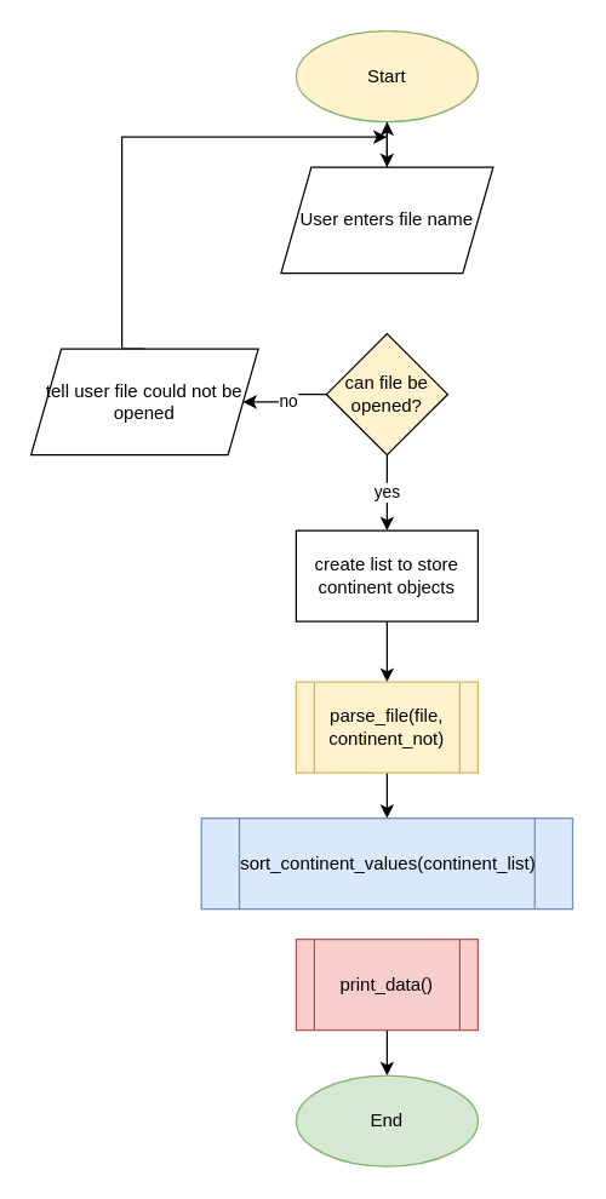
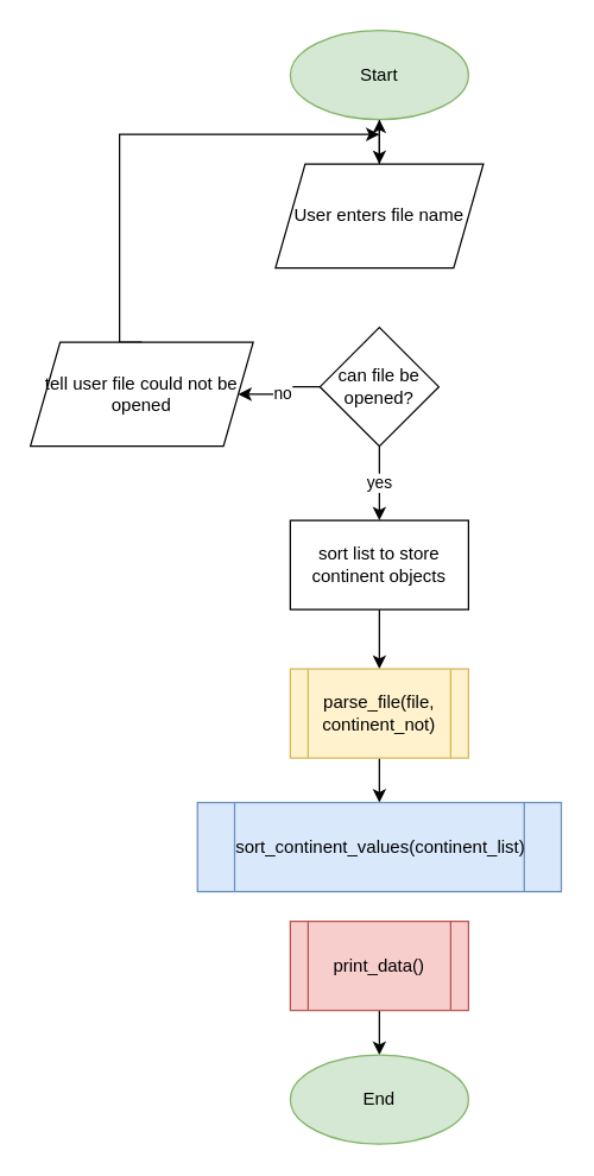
  <mxCell id="0" />
  <mxCell id="1" parent="0" />
  <mxCell id="2" value="" style="edgeStyle=orthogonalEdgeStyle;rounded=0;orthogonalLoop=1;jettySize=auto;html=1;" parent="1" target="5" edge="1"><mxGeometry relative="1" as="geometry"><mxPoint x="245" y="40" as="sourcePoint" /></mxGeometry></mxCell>
- <mxCell id="3" value="Start" style="ellipse;whiteSpace=wrap;html=1;fillColor=#fff2cc;strokeColor=#82b366;" parent="1" vertex="1"><mxGeometry x="195" y="20" width="120" height="60" as="geometry" /></mxCell>
+ <mxCell id="3" value="Start" style="ellipse;whiteSpace=wrap;html=1;fillColor=#d5e8d4;strokeColor=#82b366;" parent="1" vertex="1"><mxGeometry x="195" y="20" width="120" height="60" as="geometry" /></mxCell>
  <mxCell id="4" value="" style="edgeStyle=orthogonalEdgeStyle;rounded=0;orthogonalLoop=1;jettySize=auto;html=1;" parent="1" source="5" target="3" edge="1"><mxGeometry relative="1" as="geometry" /></mxCell>
  <mxCell id="5" value="User enters file name" style="shape=parallelogram;perimeter=parallelogramPerimeter;whiteSpace=wrap;html=1;fixedSize=1;" parent="1" vertex="1"><mxGeometry x="185" y="110" width="140" height="70" as="geometry" /></mxCell>
  <mxCell id="6" value="yes" style="edgeStyle=orthogonalEdgeStyle;rounded=0;orthogonalLoop=1;jettySize=auto;html=1;" parent="1" source="8" edge="1"><mxGeometry relative="1" as="geometry"><mxPoint x="255" y="350" as="targetPoint" /></mxGeometry></mxCell>
  <mxCell id="7" value="no" style="edgeStyle=orthogonalEdgeStyle;rounded=0;orthogonalLoop=1;jettySize=auto;html=1;" parent="1" source="8" target="10" edge="1"><mxGeometry relative="1" as="geometry" /></mxCell>
- <mxCell id="8" value="can file be opened?" style="rhombus;whiteSpace=wrap;html=1;fillColor=#fff2cc;" parent="1" vertex="1"><mxGeometry x="215" y="220" width="80" height="80" as="geometry" /></mxCell>
+ <mxCell id="8" value="can file be opened?" style="rhombus;whiteSpace=wrap;html=1;" parent="1" vertex="1"><mxGeometry x="215" y="220" width="80" height="80" as="geometry" /></mxCell>
  <mxCell id="9" style="edgeStyle=orthogonalEdgeStyle;rounded=0;orthogonalLoop=1;jettySize=auto;html=1;exitX=0.5;exitY=0;exitDx=0;exitDy=0;" parent="1" source="10" edge="1"><mxGeometry relative="1" as="geometry"><mxPoint x="255" y="90" as="targetPoint" /><Array as="points"><mxPoint x="80" y="90" /></Array></mxGeometry></mxCell>
  <mxCell id="10" value="tell user file could not be opened" style="shape=parallelogram;perimeter=parallelogramPerimeter;whiteSpace=wrap;html=1;fixedSize=1;" parent="1" vertex="1"><mxGeometry x="20" y="230" width="150" height="70" as="geometry" /></mxCell>
  <mxCell id="11" style="edgeStyle=orthogonalEdgeStyle;rounded=0;orthogonalLoop=1;jettySize=auto;html=1;exitX=0.5;exitY=1;exitDx=0;exitDy=0;entryX=0.5;entryY=0;entryDx=0;entryDy=0;" parent="1" source="12" target="14" edge="1"><mxGeometry relative="1" as="geometry" /></mxCell>
- <mxCell id="12" value="create list to store continent objects" style="rounded=0;whiteSpace=wrap;html=1;" parent="1" vertex="1"><mxGeometry x="195" y="350" width="120" height="60" as="geometry" /></mxCell>
+ <mxCell id="12" value="sort list to store continent objects" style="rounded=0;whiteSpace=wrap;html=1;" parent="1" vertex="1"><mxGeometry x="195" y="350" width="120" height="60" as="geometry" /></mxCell>
  <mxCell id="13" value="" style="edgeStyle=orthogonalEdgeStyle;rounded=0;orthogonalLoop=1;jettySize=auto;html=1;" parent="1" source="14" edge="1"><mxGeometry relative="1" as="geometry"><mxPoint x="255" y="540" as="targetPoint" /></mxGeometry></mxCell>
  <mxCell id="14" value="parse_file(file, continent_not)" style="shape=process;whiteSpace=wrap;html=1;backgroundOutline=1;fillColor=#fff2cc;strokeColor=#d6b656;" parent="1" vertex="1"><mxGeometry x="195" y="450" width="120" height="60" as="geometry" /></mxCell>
  <mxCell id="15" style="edgeStyle=orthogonalEdgeStyle;rounded=0;orthogonalLoop=1;jettySize=auto;html=1;exitX=0.5;exitY=1;exitDx=0;exitDy=0;entryX=0.5;entryY=0;entryDx=0;entryDy=0;" parent="1" source="17" target="16" edge="1"><mxGeometry relative="1" as="geometry"><mxPoint x="255" y="690" as="sourcePoint" /></mxGeometry></mxCell>
  <mxCell id="16" value="End" style="ellipse;whiteSpace=wrap;html=1;fillColor=#d5e8d4;strokeColor=#82b366;" parent="1" vertex="1"><mxGeometry x="195" y="710" width="120" height="60" as="geometry" /></mxCell>
  <mxCell id="17" value="print_data()" style="shape=process;whiteSpace=wrap;html=1;backgroundOutline=1;fillColor=#f8cecc;strokeColor=#b85450;" parent="1" vertex="1"><mxGeometry x="195" y="620" width="120" height="60" as="geometry" /></mxCell>
  <mxCell id="18" value="sort_continent_values(continent_list)" style="shape=process;whiteSpace=wrap;html=1;backgroundOutline=1;fillColor=#dae8fc;strokeColor=#6c8ebf;" parent="1" vertex="1"><mxGeometry x="132.5" y="540" width="245" height="60" as="geometry" /></mxCell>
